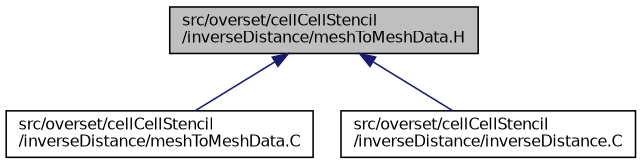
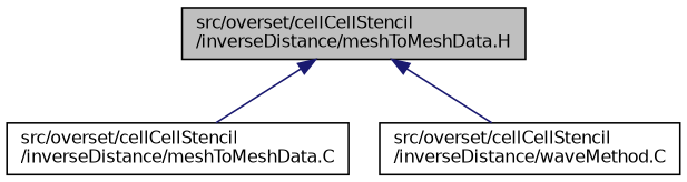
  digraph {
    node [color=black fontname=Helvetica fontsize=10 shape=record]
    edge [color=midnightblue dir=back fontname=Helvetica fontsize=10 labelfontname=Helvetica labelfontsize=10 style=solid]
    n1 [fillcolor=grey75 fontcolor=black height=0.2 label="src/overset/cellCellStencil\l/inverseDistance/meshToMeshData.H" style=filled width=0.4]
    n2 [height=0.2 label="src/overset/cellCellStencil\l/inverseDistance/meshToMeshData.C" width=0.4]
-   n3 [height=0.2 label="src/overset/cellCellStencil\l/inverseDistance/inverseDistance.C" width=0.4]
+   n3 [height=0.2 label="src/overset/cellCellStencil\l/inverseDistance/waveMethod.C" width=0.4]
    n1 -> n2
    n1 -> n3
  }
